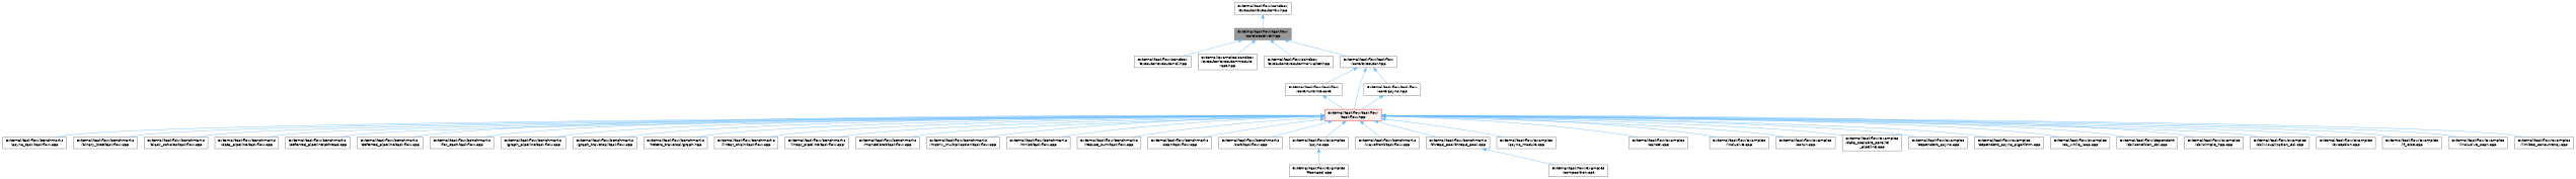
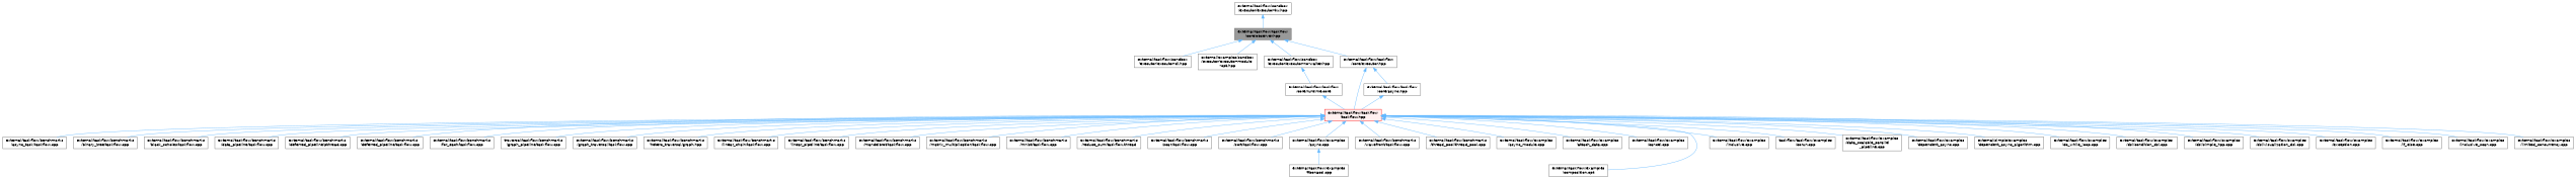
  digraph {
    node [color=grey40 fillcolor=white fontname=Helvetica fontsize=10 shape=box style=filled]
    edge [color=steelblue1 dir=back fontname=Helvetica fontsize=10 labelfontname=Helvetica labelfontsize=10 style=solid]
    n1 [color=gray40 fillcolor=grey60 fontcolor=black height=0.2 label="external/taskflow/taskflow\l/core/observer.hpp" width=0.4]
    n2 [height=0.2 label="external/taskflow/sandbox\l/executor/executor-dl.hpp" width=0.4]
    n3 [height=0.2 label="external/examples/sandbox\l/executor/executor-module\l-opt.hpp" width=0.4]
    n4 [height=0.2 label="external/taskflow/sandbox\l/executor/executor-no-waiter.hpp" width=0.4]
    n5 [height=0.2 label="external/taskflow/taskflow\l/core/executor.hpp" width=0.4]
    n6 [height=0.2 label="external/taskflow/sandbox\l/executor/executor-tw.hpp" width=0.4]
    n7 [height=0.2 label="external/taskflow/taskflow\l/core/async.hpp" width=0.4]
    n8 [color=red fillcolor="#FFF0F0" height=0.2 label="external/taskflow/taskflow\l/taskflow.hpp" width=0.4]
    n9 [height=0.2 label="external/taskflow/taskflow\l/core/runtime.core" width=0.4]
    n10 [height=0.2 label="external/taskflow/benchmarks\l/async_task/taskflow.cpp" width=0.4]
    n11 [height=0.2 label="external/taskflow/benchmarks\l/binary_tree/taskflow.cpp" width=0.4]
    n12 [height=0.2 label="external/taskflow/benchmarks\l/black_scholes/taskflow.cpp" width=0.4]
    n13 [height=0.2 label="external/taskflow/benchmarks\l/data_pipeline/taskflow.cpp" width=0.4]
    n14 [height=0.2 label="external/taskflow/benchmarks\l/deferred_pipeline/pthread.cpp" width=0.4]
    n15 [height=0.2 label="external/taskflow/benchmarks\l/deferred_pipeline/taskflow.cpp" width=0.4]
    n16 [height=0.2 label="external/taskflow/benchmarks\l/for_each/taskflow.cpp" width=0.4]
-   n17 [height=0.2 label="external/taskflow/benchmarks\l/graph_pipeline/taskflow.cpp" width=0.4]
+   n17 [height=0.2 label="traversal/taskflow/benchmarks\l/graph_pipeline/taskflow.cpp" width=0.4]
    n18 [height=0.2 label="external/taskflow/benchmarks\l/graph_traversal/taskflow.cpp" width=0.4]
    n19 [height=0.2 label="external/taskflow/benchmarks\l/hetero_traversal/graph.hpp" width=0.4]
    n20 [height=0.2 label="external/taskflow/benchmarks\l/linear_chain/taskflow.cpp" width=0.4]
    n21 [height=0.2 label="external/taskflow/benchmarks\l/linear_pipeline/taskflow.cpp" width=0.4]
    n22 [height=0.2 label="external/taskflow/benchmarks\l/mandelbrot/taskflow.cpp" width=0.4]
    n23 [height=0.2 label="external/taskflow/benchmarks\l/matrix_multiplication/taskflow.cpp" width=0.4]
    n24 [height=0.2 label="external/taskflow/benchmarks\l/mnist/taskflow.cpp" width=0.4]
-   n25 [height=0.2 label="external/taskflow/benchmarks\l/reduce_sum/taskflow.cpp" width=0.4]
+   n25 [height=0.2 label="external/taskflow/benchmarks\l/reduce_sum/taskflow.thread" width=0.4]
    n26 [height=0.2 label="external/taskflow/benchmarks\l/scan/taskflow.cpp" width=0.4]
    n27 [height=0.2 label="external/taskflow/benchmarks\l/sort/taskflow.cpp" width=0.4]
    n28 [height=0.2 label="external/taskflow/benchmarks\l/thread_pool/thread_pool.cpp" width=0.4]
    n29 [height=0.2 label="external/taskflow/benchmarks\l/wavefront/taskflow.cpp" width=0.4]
    n30 [height=0.2 label="external/taskflow/examples\l/async.cpp" width=0.4]
    n31 [height=0.2 label="external/taskflow/examples\l/async_module.cpp" width=0.4]
+   n32 [height=0.2 label="external/taskflow/examples\l/attach_data.cpp" width=0.4]
    n33 [height=0.2 label="external/taskflow/examples\l/cancel.cpp" width=0.4]
    n34 [height=0.2 label="external/taskflow/examples\l/composition.opt" width=0.4]
    n35 [height=0.2 label="external/taskflow/examples\l/inclusive.cpp" width=0.4]
-   n36 [height=0.2 label="external/taskflow/examples\l/corun.cpp" width=0.4]
+   n36 [height=0.2 label="taskflow/taskflow/examples\l/corun.cpp" width=0.4]
    n37 [height=0.2 label="external/taskflow/examples\l/data_scalable_parallel\l_pipeline.cpp" width=0.4]
    n38 [height=0.2 label="external/taskflow/examples\l/dependent_async.cpp" width=0.4]
-   n39 [height=0.2 label="external/taskflow/examples\l/dependent_async_algorithm.cpp" width=0.4]
+   n39 [height=0.2 label="external/simple/examples\l/dependent_async_algorithm.cpp" width=0.4]
    n40 [height=0.2 label="external/taskflow/examples\l/do_while_loop.cpp" width=0.4]
-   n41 [height=0.2 label="external/taskflow/dependent\l/dsl/condition_dsl.cpp" width=0.4]
+   n41 [height=0.2 label="external/taskflow/examples\l/dsl/condition_dsl.cpp" width=0.4]
    n42 [height=0.2 label="external/taskflow/examples\l/dsl/simple_hpp.cpp" width=0.4]
    n43 [height=0.2 label="external/taskflow/examples\l/dsl/visualization_dsl.cpp" width=0.4]
    n44 [height=0.2 label="external/taskflow/examples\l/exception.cpp" width=0.4]
    n45 [height=0.2 label="external/taskflow/examples\l/if_else.cpp" width=0.4]
    n46 [height=0.2 label="external/taskflow/examples\l/inclusive_scan.cpp" width=0.4]
    n47 [height=0.2 label="external/taskflow/examples\l/limited_concurrency.cpp" width=0.4]
    n48 [height=0.2 label="external/taskflow/examples\l/fibonacci.cpp" width=0.4]
    n1 -> n2
    n1 -> n3
    n1 -> n4
    n1 -> n5
    n5 -> n7
    n5 -> n8
-   n5 -> n9
+   n4 -> n9
    n6 -> n1
    n7 -> n8
    n8 -> n10
    n8 -> n11
    n8 -> n12
    n8 -> n13
    n8 -> n14
    n8 -> n15
    n8 -> n16
    n8 -> n17
    n8 -> n18
    n8 -> n19
    n8 -> n20
    n8 -> n21
    n8 -> n22
    n8 -> n23
    n8 -> n24
    n8 -> n25
    n8 -> n26
    n8 -> n27
    n8 -> n28
    n8 -> n29
    n8 -> n30
    n8 -> n31
+   n8 -> n32
    n8 -> n33
-   n28 -> n34
+   n8 -> n34
    n8 -> n35
    n8 -> n36
    n8 -> n37
    n8 -> n38
    n8 -> n39
    n8 -> n40
    n8 -> n41
    n8 -> n42
    n8 -> n43
    n8 -> n44
    n8 -> n45
    n8 -> n46
    n8 -> n47
    n9 -> n8
    n30 -> n48
  }
